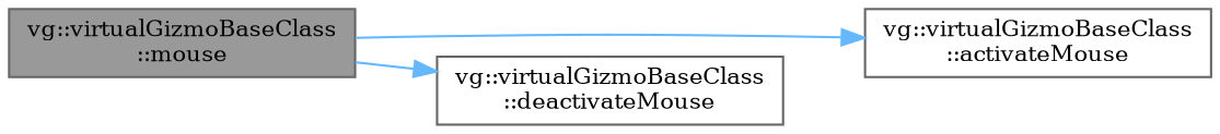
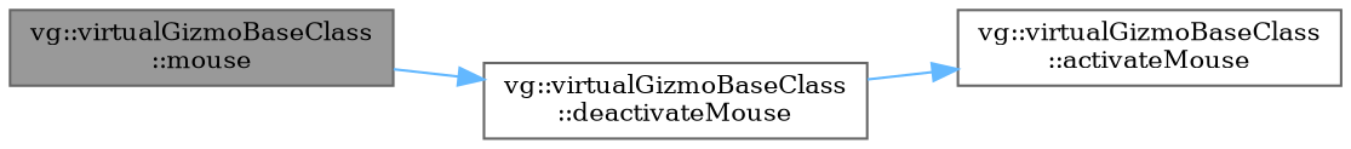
  digraph {
    fontname="DejaVu Serif"
    rankdir=LR
    node [color=grey40 fillcolor=white fontname="DejaVu Serif" fontsize=10 shape=box style=filled]
    edge [color=steelblue1 fontname="DejaVu Serif" fontsize=10 labelfontname=Helvetica labelfontsize=10 style=solid]
    n1 [color=gray40 fillcolor=grey60 fontcolor=black height=0.2 label="vg::virtualGizmoBaseClass\l::mouse" width=0.4]
    n2 [height=0.2 label="vg::virtualGizmoBaseClass\l::activateMouse" width=0.4]
    n3 [height=0.2 label="vg::virtualGizmoBaseClass\l::deactivateMouse" width=0.4]
-   n1 -> n2
+   n3 -> n2
    n1 -> n3
  }
